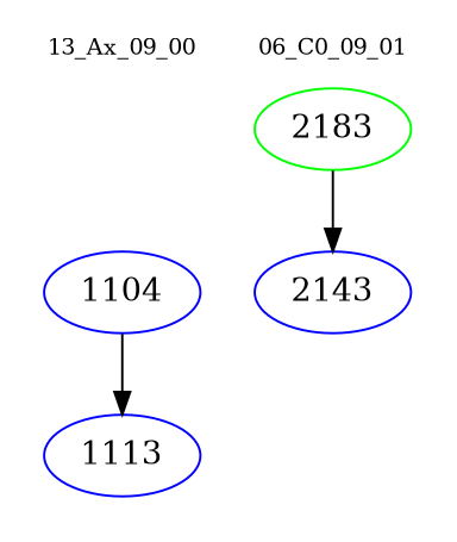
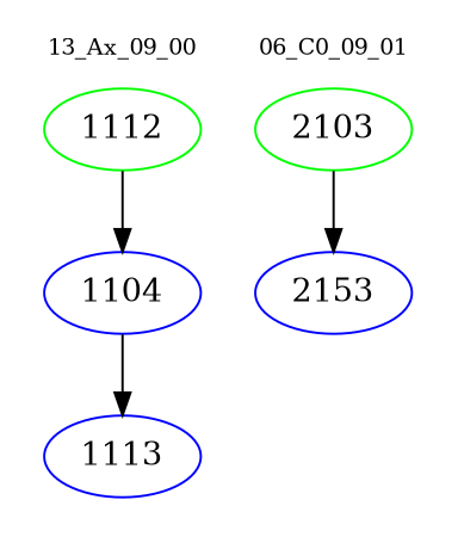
  digraph {
    node [color=blue]
    edge [color=black]
+   n1 [color=green label=1112]
    n2 [label=1104]
    n3 [label=1113]
-   n4 [color=green label=2183]
-   n5 [label=2143]
+   n4 [color=green label=2103]
+   n5 [label=2153]
    subgraph cluster_1 {
      color=white
      fontsize=10
      label="13_Ax_09_00"
+     n1
      n2
      n3
    }
    subgraph cluster_2 {
      color=white
      fontsize=10
      label="06_C0_09_01"
      n4
      n5
    }
+   n1 -> n2
    n2 -> n3
    n4 -> n5
  }
